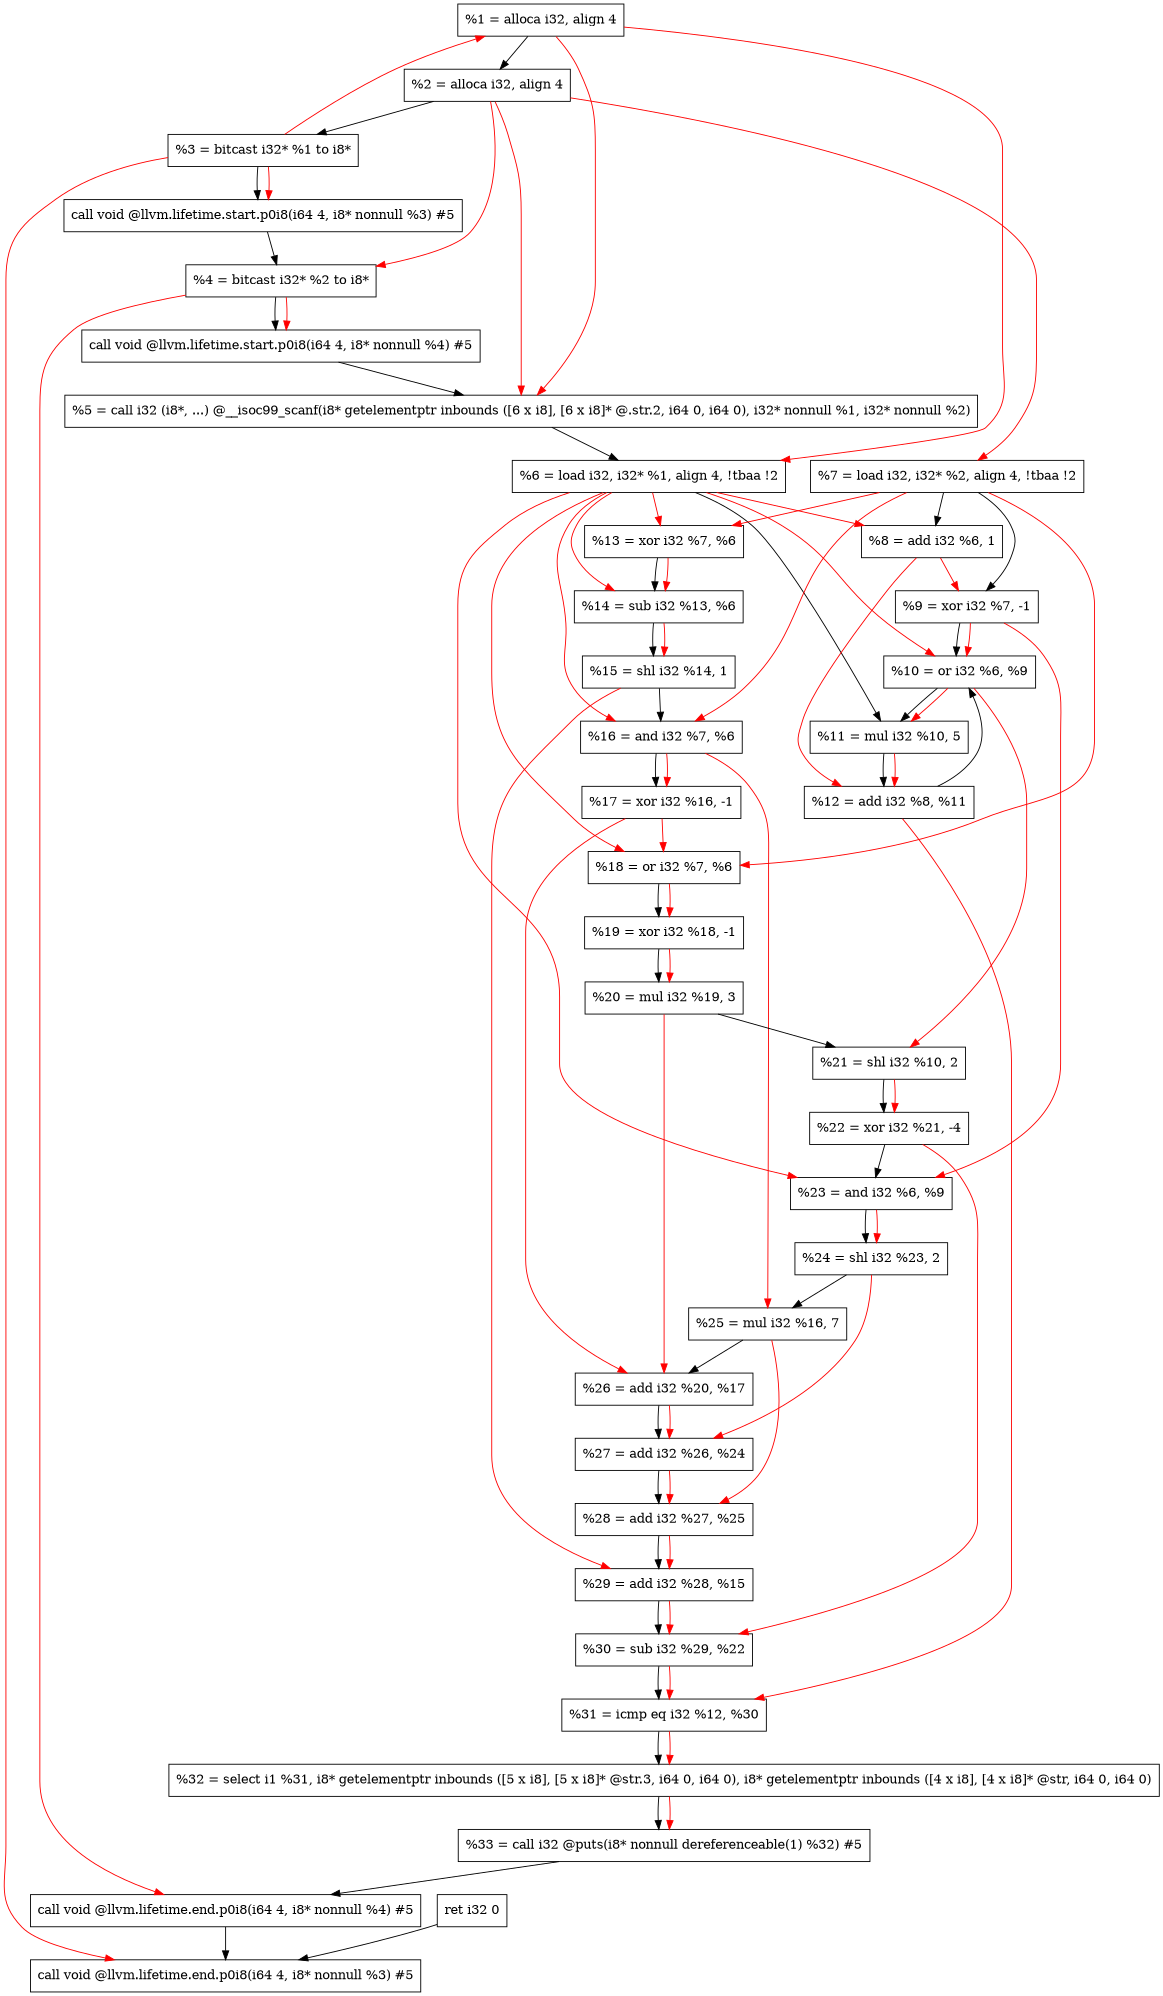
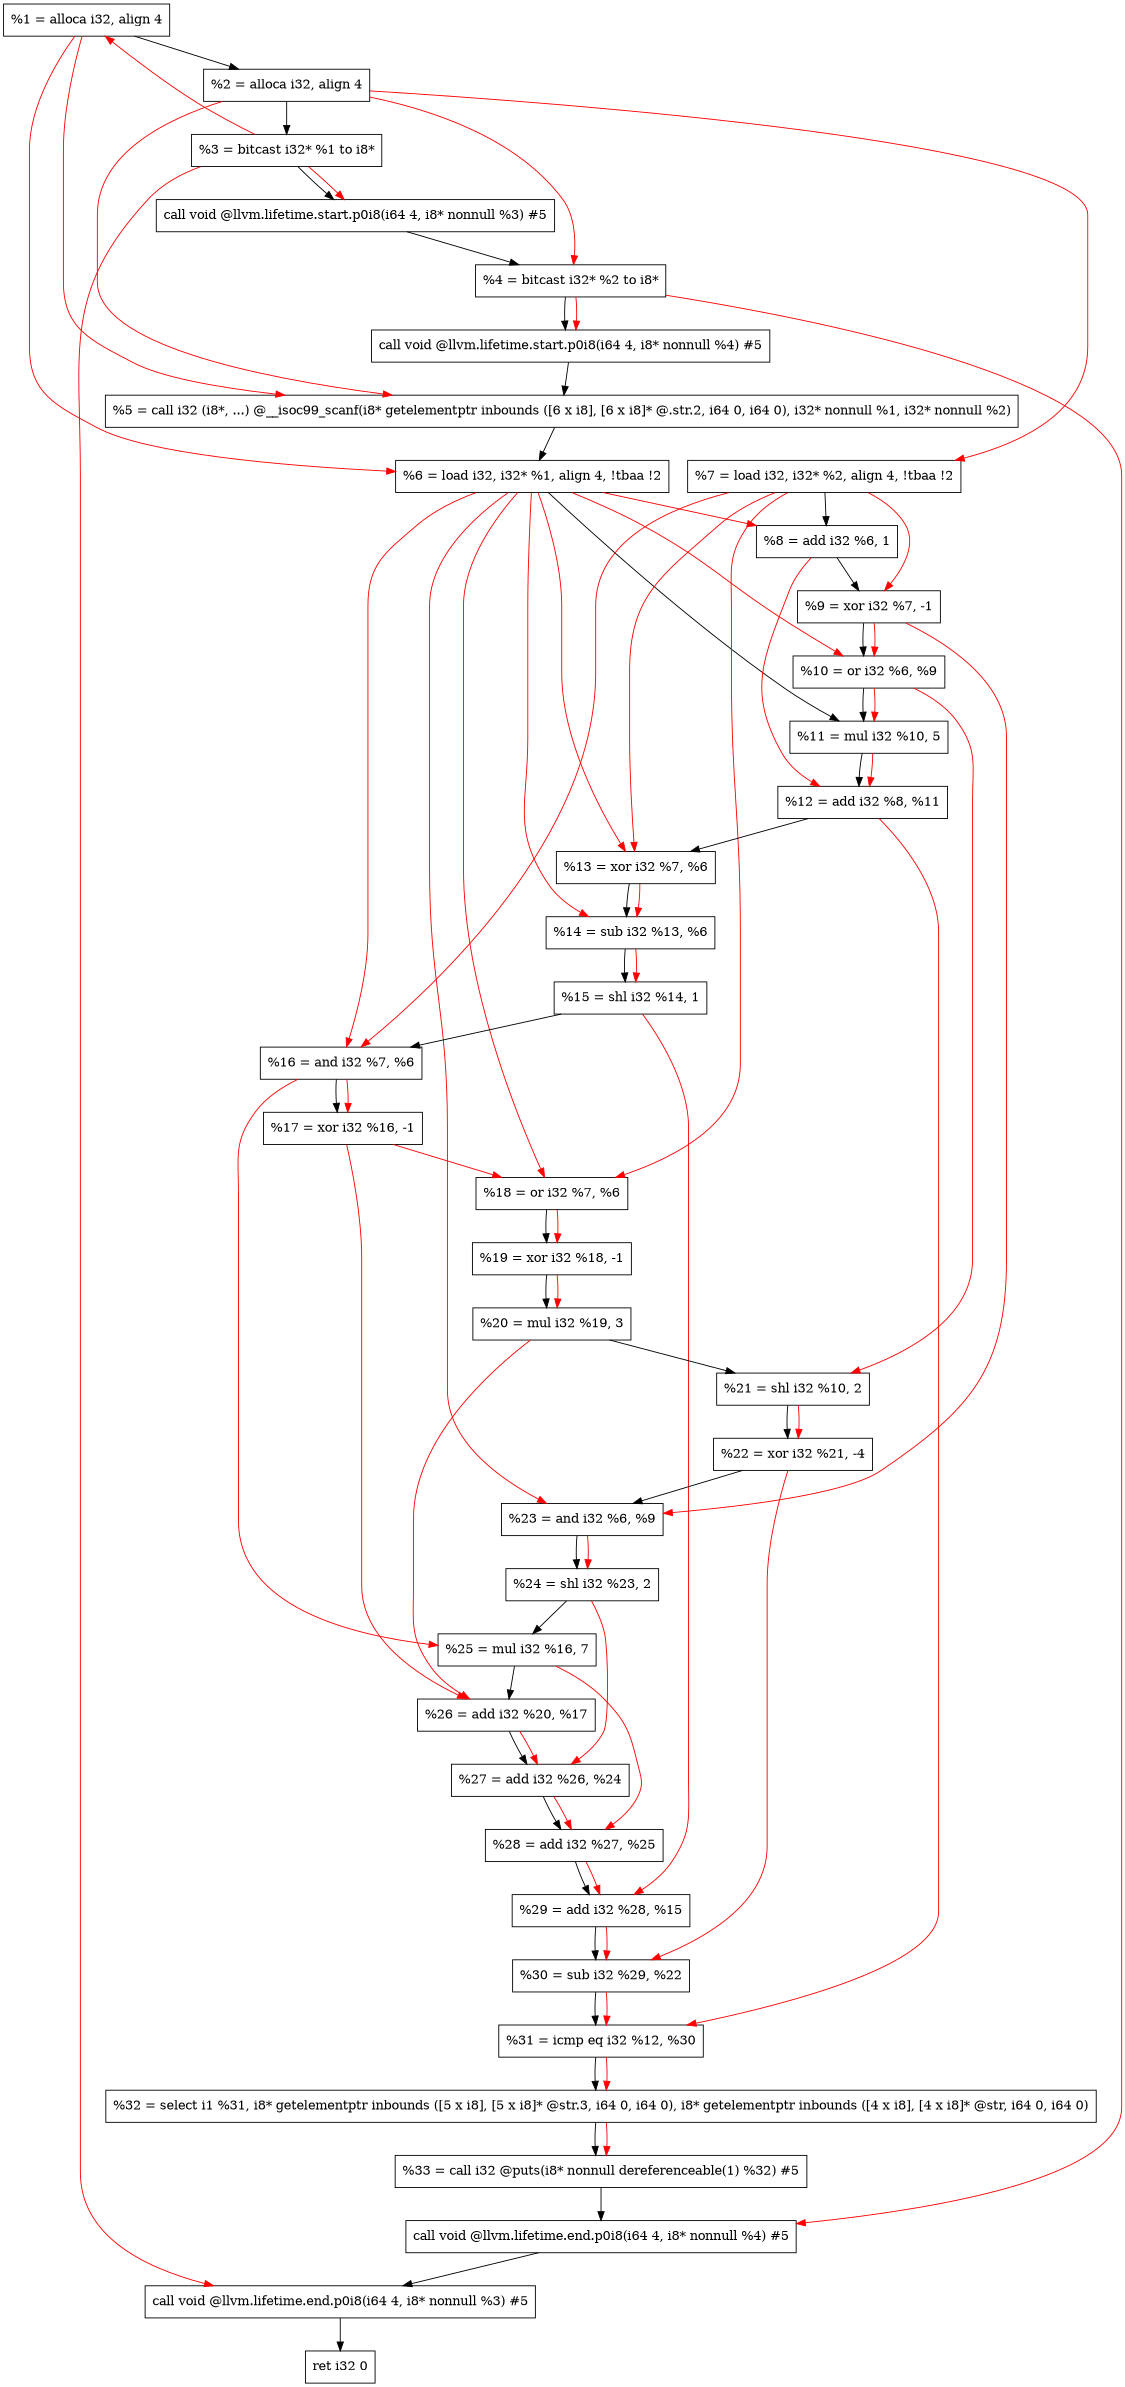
  digraph {
    node [shape=record]
    edge [color=red]
    n1 [label="  %1 = alloca i32, align 4"]
    n2 [label="  %2 = alloca i32, align 4"]
    n3 [label="  %5 = call i32 (i8*, ...) @__isoc99_scanf(i8* getelementptr inbounds ([6 x i8], [6 x i8]* @.str.2, i64 0, i64 0), i32* nonnull %1, i32* nonnull %2)"]
    n4 [label="  %6 = load i32, i32* %1, align 4, !tbaa !2"]
    n5 [label="  %3 = bitcast i32* %1 to i8*"]
    n6 [label="  %4 = bitcast i32* %2 to i8*"]
    n7 [label="  %7 = load i32, i32* %2, align 4, !tbaa !2"]
    n8 [label="  call void @llvm.lifetime.start.p0i8(i64 4, i8* nonnull %3) #5"]
    n9 [label="  call void @llvm.lifetime.end.p0i8(i64 4, i8* nonnull %3) #5"]
    n10 [label="  %8 = add i32 %6, 1"]
    n11 [label="  %10 = or i32 %6, %9"]
    n12 [label="  %13 = xor i32 %7, %6"]
    n13 [label="  %14 = sub i32 %13, %6"]
    n14 [label="  %16 = and i32 %7, %6"]
    n15 [label="  %18 = or i32 %7, %6"]
    n16 [label="  %23 = and i32 %6, %9"]
    n17 [label="  %11 = mul i32 %10, 5"]
    n18 [label="  call void @llvm.lifetime.start.p0i8(i64 4, i8* nonnull %4) #5"]
    n19 [label="  call void @llvm.lifetime.end.p0i8(i64 4, i8* nonnull %4) #5"]
    n20 [label="  %9 = xor i32 %7, -1"]
    n21 [label="  ret i32 0"]
    n22 [label="  %12 = add i32 %8, %11"]
    n23 [label="  %21 = shl i32 %10, 2"]
    n24 [label="  %15 = shl i32 %14, 1"]
    n25 [label="  %17 = xor i32 %16, -1"]
    n26 [label="  %25 = mul i32 %16, 7"]
    n27 [label="  %19 = xor i32 %18, -1"]
    n28 [label="  %24 = shl i32 %23, 2"]
    n29 [label="  %31 = icmp eq i32 %12, %30"]
    n30 [label="  %22 = xor i32 %21, -4"]
    n31 [label="  %32 = select i1 %31, i8* getelementptr inbounds ([5 x i8], [5 x i8]* @str.3, i64 0, i64 0), i8* getelementptr inbounds ([4 x i8], [4 x i8]* @str, i64 0, i64 0)"]
    n32 [label="  %29 = add i32 %28, %15"]
    n33 [label="  %30 = sub i32 %29, %22"]
    n34 [label="  %26 = add i32 %20, %17"]
    n35 [label="  %28 = add i32 %27, %25"]
    n36 [label="  %27 = add i32 %26, %24"]
    n37 [label="  %20 = mul i32 %19, 3"]
    n38 [label="  %33 = call i32 @puts(i8* nonnull dereferenceable(1) %32) #5"]
    n1 -> n2 [color=""]
    n1 -> n3
    n1 -> n4
    n2 -> n3
    n2 -> n5 [color=""]
    n2 -> n6
    n2 -> n7
    n3 -> n4 [color=""]
    n4 -> n10
    n4 -> n11
    n4 -> n12
    n4 -> n13
    n4 -> n14
    n4 -> n15
    n4 -> n16
    n4 -> n17 [color=""]
    n5 -> n1
    n5 -> n8 [color=""]
    n5 -> n8
    n5 -> n9
    n6 -> n18 [color=""]
    n6 -> n18
    n6 -> n19
    n7 -> n10 [color=""]
    n7 -> n12
    n7 -> n14
    n7 -> n15
-   n7 -> n20 [color=black]
+   n7 -> n20
    n8 -> n6 [color=""]
-   n21 -> n9 [color=""]
-   n10 -> n20
+   n9 -> n21 [color=""]
+   n10 -> n20 [color=""]
    n10 -> n22
    n11 -> n17 [color=""]
    n11 -> n17
    n11 -> n23
    n12 -> n13 [color=""]
    n12 -> n13
    n13 -> n24 [color=""]
    n13 -> n24
    n14 -> n25 [color=""]
    n14 -> n25
    n14 -> n26
    n15 -> n27 [color=""]
    n15 -> n27
    n16 -> n28 [color=""]
    n16 -> n28
    n17 -> n22 [color=""]
    n17 -> n22
    n18 -> n3 [color=""]
    n19 -> n9 [color=""]
    n20 -> n11 [color=""]
    n20 -> n11
    n20 -> n16
-   n22 -> n11 [color=""]
+   n22 -> n12 [color=""]
    n22 -> n29
    n23 -> n30 [color=""]
    n23 -> n30
    n24 -> n14 [color=""]
    n24 -> n32
    n25 -> n15
    n25 -> n34
    n26 -> n34 [color=""]
    n26 -> n35
    n27 -> n37 [color=""]
    n27 -> n37
    n28 -> n26 [color=""]
    n28 -> n36
    n29 -> n31 [color=""]
    n29 -> n31
    n30 -> n16 [color=""]
    n30 -> n33
    n31 -> n38 [color=""]
    n31 -> n38
    n32 -> n33 [color=""]
    n32 -> n33
    n33 -> n29 [color=""]
    n33 -> n29
    n34 -> n36 [color=""]
    n34 -> n36
    n35 -> n32 [color=""]
    n35 -> n32
    n36 -> n35 [color=""]
    n36 -> n35
    n37 -> n23 [color=""]
    n37 -> n34
    n38 -> n19 [color=""]
  }
